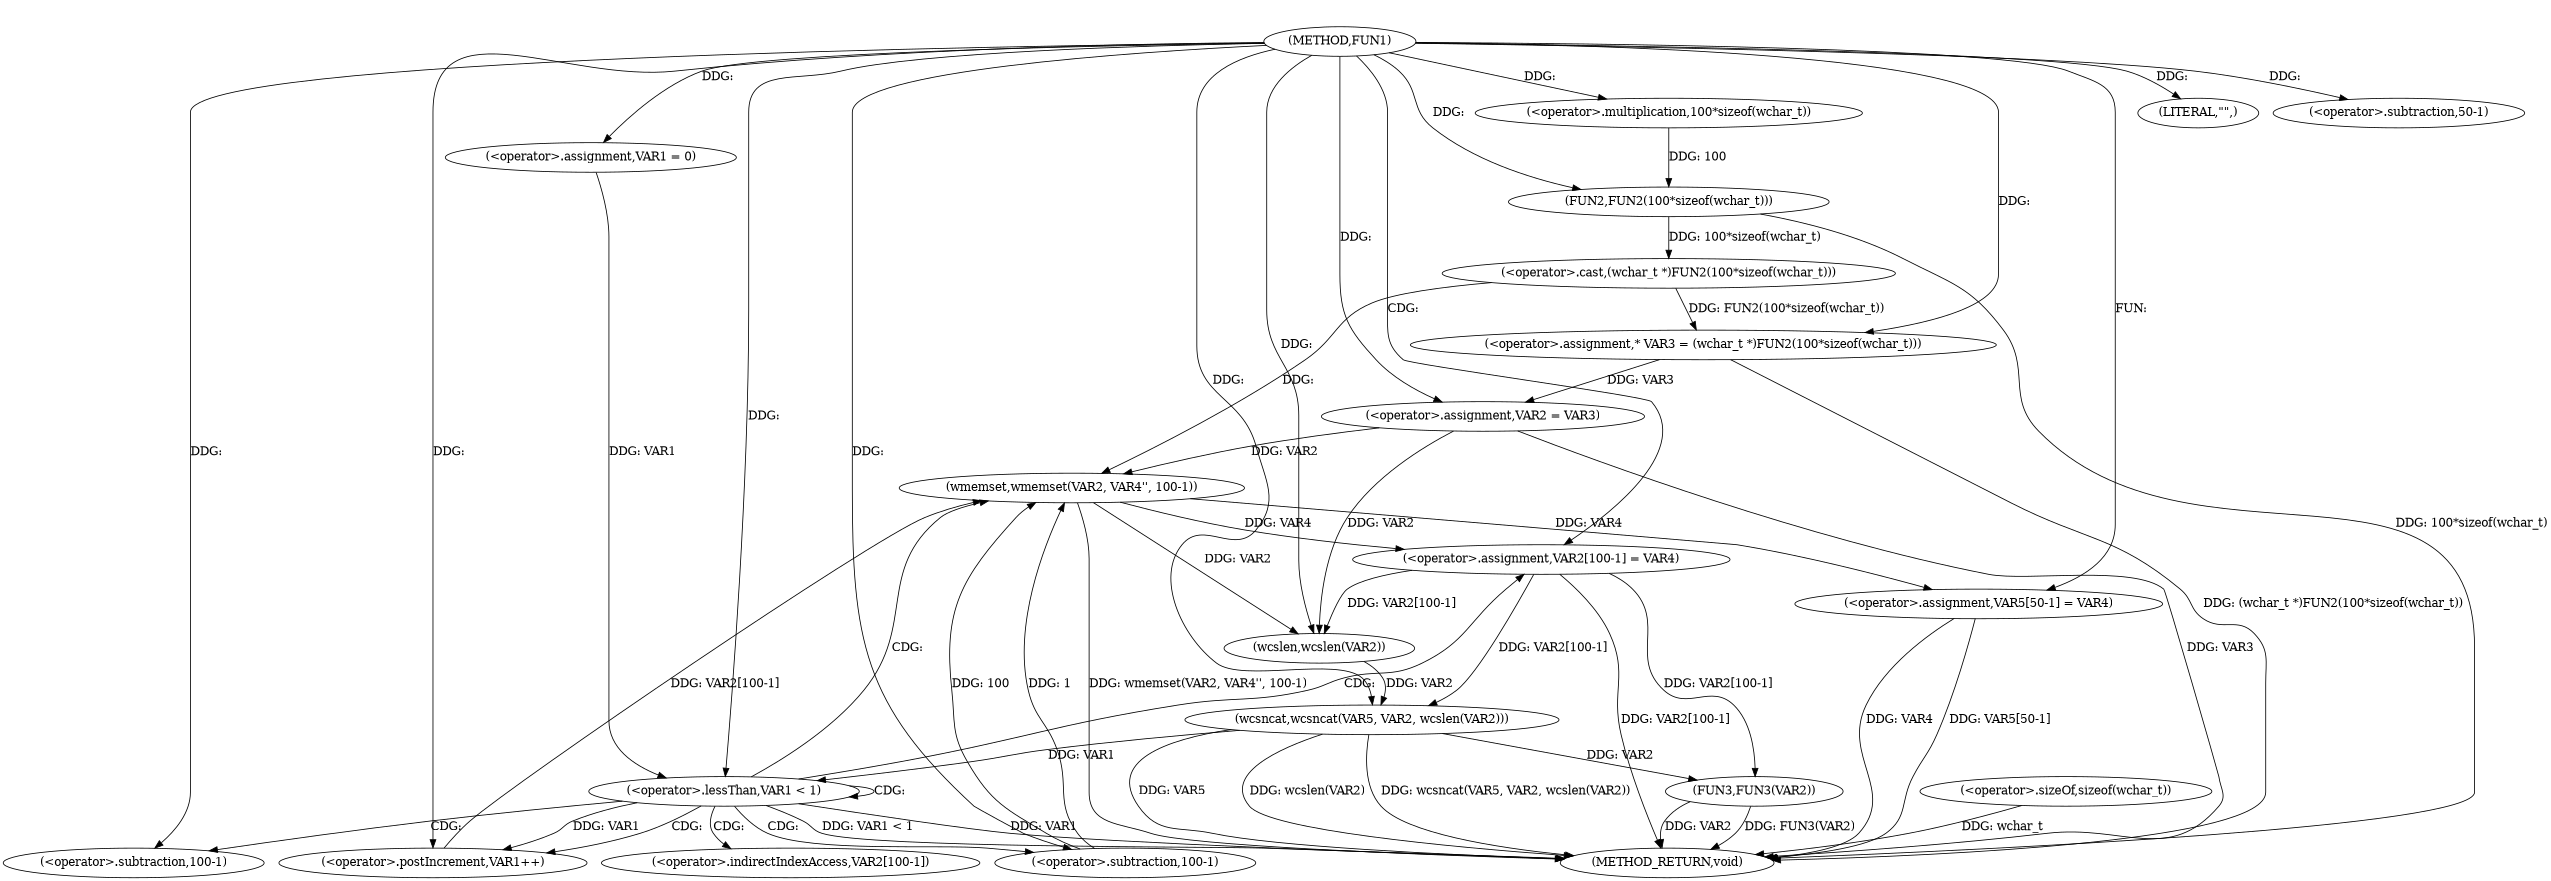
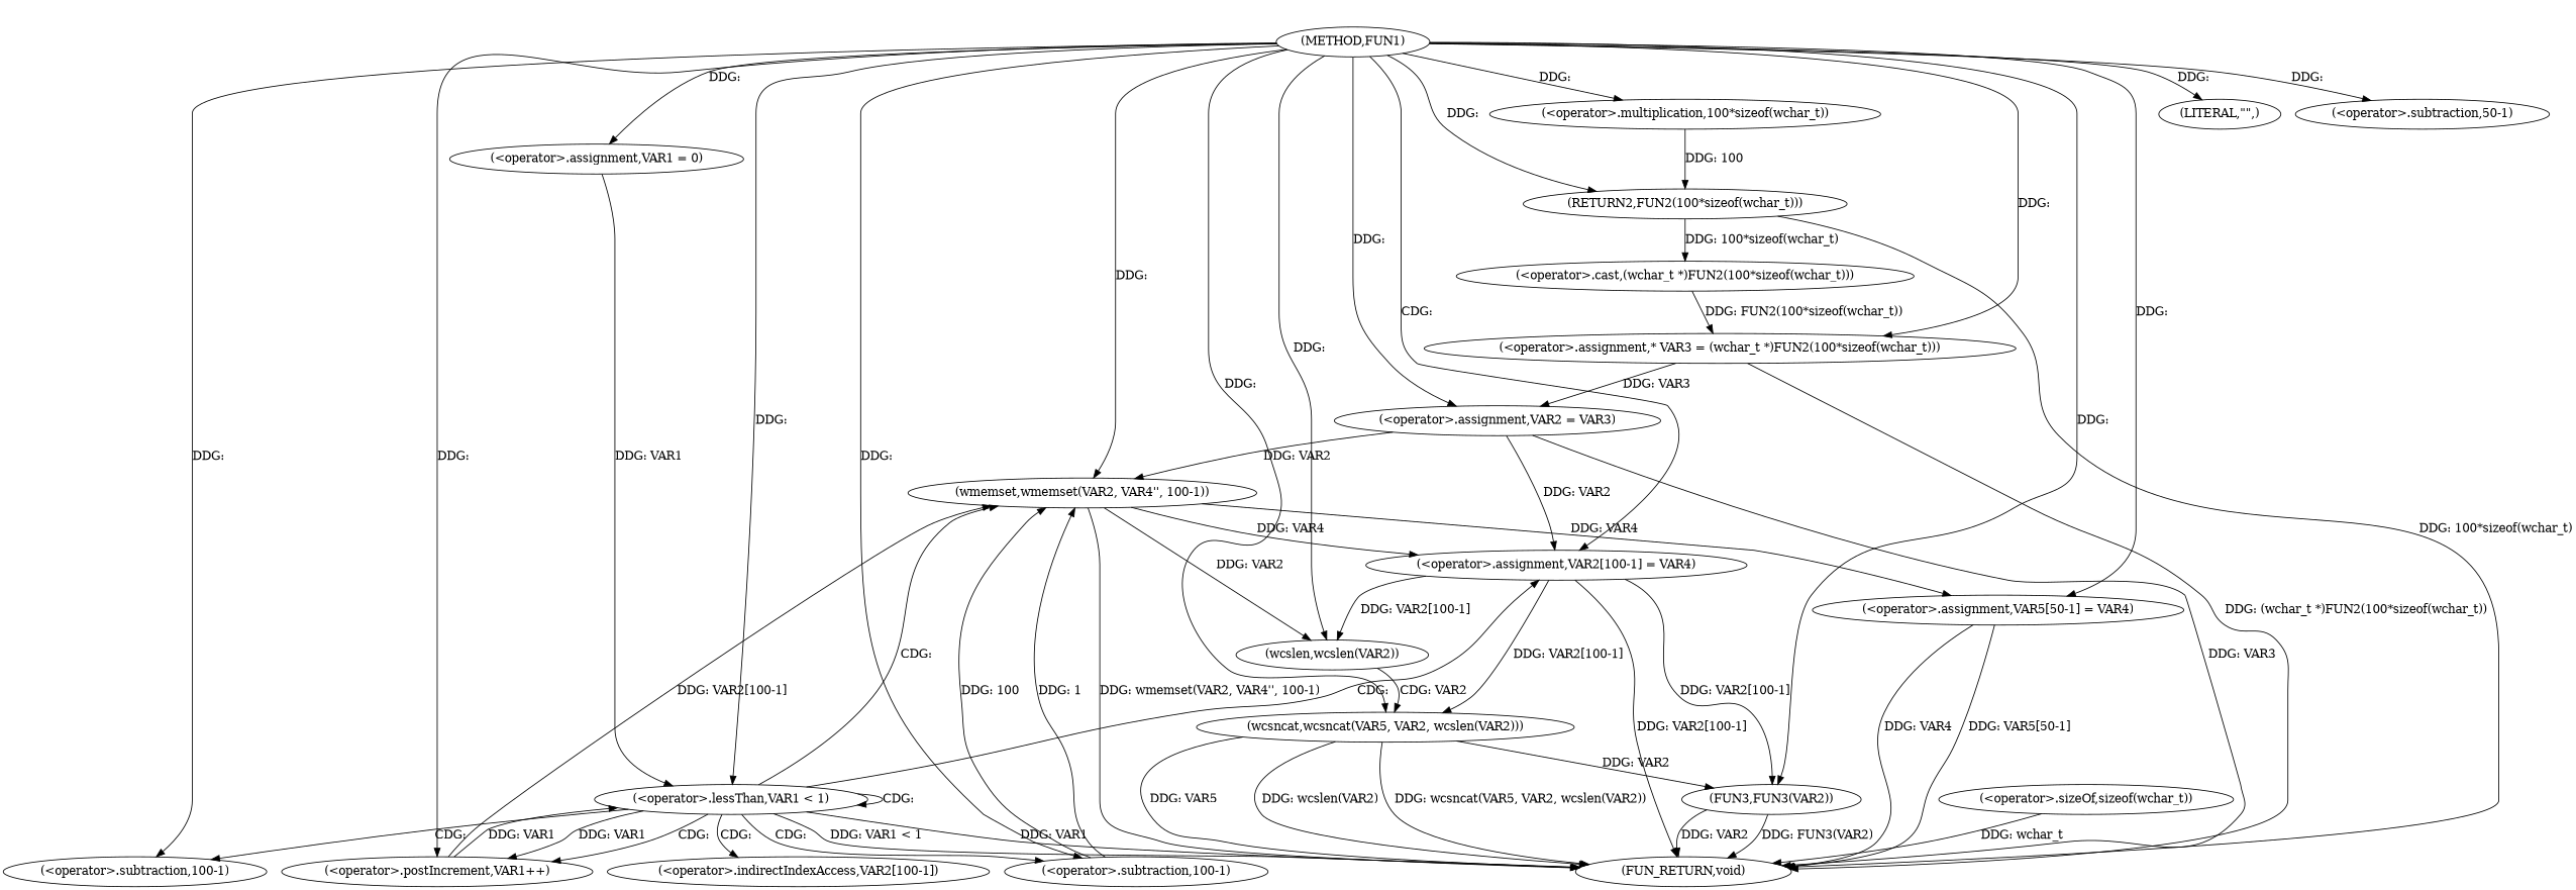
  digraph {
    n1 [label="(METHOD,FUN1)"]
    n2 [label="(<operator>.assignment,* VAR3 = (wchar_t *)FUN2(100*sizeof(wchar_t)))"]
    n3 [label="(<operator>.multiplication,100*sizeof(wchar_t))"]
    n4 [label="(<operator>.assignment,VAR2 = VAR3)"]
    n5 [label="(<operator>.assignment,VAR1 = 0)"]
    n6 [label="(<operator>.lessThan,VAR1 < 1)"]
    n7 [label="(<operator>.postIncrement,VAR1++)"]
    n8 [label="(wmemset,wmemset(VAR2, VAR4'', 100-1))"]
    n9 [label="(<operator>.subtraction,100-1)"]
    n10 [label="(<operator>.assignment,VAR2[100-1] = VAR4)"]
    n11 [label="(<operator>.subtraction,100-1)"]
    n12 [label="(LITERAL,\"\",)"]
    n13 [label="(wcsncat,wcsncat(VAR5, VAR2, wcslen(VAR2)))"]
    n14 [label="(wcslen,wcslen(VAR2))"]
    n15 [label="(<operator>.assignment,VAR5[50-1] = VAR4)"]
    n16 [label="(<operator>.subtraction,50-1)"]
    n17 [label="(FUN3,FUN3(VAR2))"]
-   n18 [label="(FUN2,FUN2(100*sizeof(wchar_t)))"]
-   n19 [label="(METHOD_RETURN,void)"]
+   n18 [label="(RETURN2,FUN2(100*sizeof(wchar_t)))"]
+   n19 [label="(FUN_RETURN,void)"]
    n20 [label="(<operator>.sizeOf,sizeof(wchar_t))"]
    n21 [label="(<operator>.indirectIndexAccess,VAR2[100-1])"]
    n22 [label="(<operator>.cast,(wchar_t *)FUN2(100*sizeof(wchar_t)))"]
    n1 -> n2 [label="DDG: "]
    n1 -> n3 [label="DDG: "]
    n1 -> n4 [label="DDG: "]
    n1 -> n5 [label="DDG: "]
    n1 -> n6 [label="DDG: "]
    n1 -> n7 [label="DDG: "]
-   n22 -> n8 [label="DDG: "]
+   n1 -> n8 [label="DDG: "]
    n1 -> n9 [label="DDG: "]
    n1 -> n10 [label="CDG: "]
    n1 -> n11 [label="DDG: "]
    n1 -> n12 [label="DDG: "]
    n1 -> n13 [label="DDG: "]
    n1 -> n14 [label="DDG: "]
-   n1 -> n15 [label="FUN: "]
+   n1 -> n15 [label="DDG: "]
    n1 -> n16 [label="DDG: "]
+   n1 -> n17 [label="DDG: "]
    n1 -> n18 [label="DDG: "]
    n2 -> n4 [label="DDG: VAR3"]
    n2 -> n19 [label="DDG: (wchar_t *)FUN2(100*sizeof(wchar_t))"]
    n3 -> n18 [label="DDG: 100"]
    n4 -> n8 [label="DDG: VAR2"]
-   n4 -> n14 [label="DDG: VAR2"]
+   n4 -> n10 [label="DDG: VAR2"]
    n4 -> n19 [label="DDG: VAR3"]
    n5 -> n6 [label="DDG: VAR1"]
    n6 -> n6 [label="CDG: "]
    n6 -> n7 [label="DDG: VAR1"]
    n6 -> n7 [label="CDG: "]
    n6 -> n8 [label="CDG: "]
    n6 -> n9 [label="CDG: "]
    n6 -> n10 [label="CDG: "]
    n6 -> n11 [label="CDG: "]
    n6 -> n19 [label="DDG: VAR1 < 1"]
    n6 -> n19 [label="DDG: VAR1"]
    n6 -> n21 [label="CDG: "]
-   n13 -> n6 [label="DDG: VAR1"]
+   n7 -> n6 [label="DDG: VAR1"]
    n7 -> n8 [label="DDG: VAR2[100-1]"]
    n8 -> n10 [label="DDG: VAR4"]
    n8 -> n14 [label="DDG: VAR2"]
    n8 -> n15 [label="DDG: VAR4"]
    n8 -> n19 [label="DDG: wmemset(VAR2, VAR4'', 100-1)"]
    n9 -> n8 [label="DDG: 100"]
    n9 -> n8 [label="DDG: 1"]
    n10 -> n13 [label="DDG: VAR2[100-1]"]
    n10 -> n14 [label="DDG: VAR2[100-1]"]
    n10 -> n17 [label="DDG: VAR2[100-1]"]
    n10 -> n19 [label="DDG: VAR2[100-1]"]
    n13 -> n17 [label="DDG: VAR2"]
    n13 -> n19 [label="DDG: wcsncat(VAR5, VAR2, wcslen(VAR2))"]
    n13 -> n19 [label="DDG: VAR5"]
    n13 -> n19 [label="DDG: wcslen(VAR2)"]
-   n14 -> n13 [label="DDG: VAR2"]
+   n14 -> n13 [label="CDG: VAR2"]
    n15 -> n19 [label="DDG: VAR5[50-1]"]
    n15 -> n19 [label="DDG: VAR4"]
    n17 -> n19 [label="DDG: FUN3(VAR2)"]
    n17 -> n19 [label="DDG: VAR2"]
    n18 -> n19 [label="DDG: 100*sizeof(wchar_t)"]
    n18 -> n22 [label="DDG: 100*sizeof(wchar_t)"]
    n20 -> n19 [label="DDG: wchar_t"]
    n22 -> n2 [label="DDG: FUN2(100*sizeof(wchar_t))"]
  }
